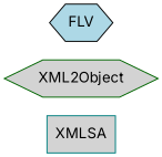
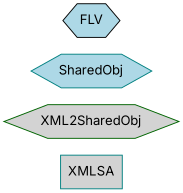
  strict digraph {
    rankdir=LR
    fontname=Inter
    node [shape=hexagon style=filled fillcolor=lightgrey color=teal fontname=Inter]
    n1 [label=XMLSA shape=box]
-   n2 [label=XML2Object color=darkgreen]
+   n2 [label=XML2SharedObj color=darkgreen]
+   n3 [label=SharedObj fillcolor=lightblue]
    n4 [label=FLV fillcolor=lightblue color=black]
  }
